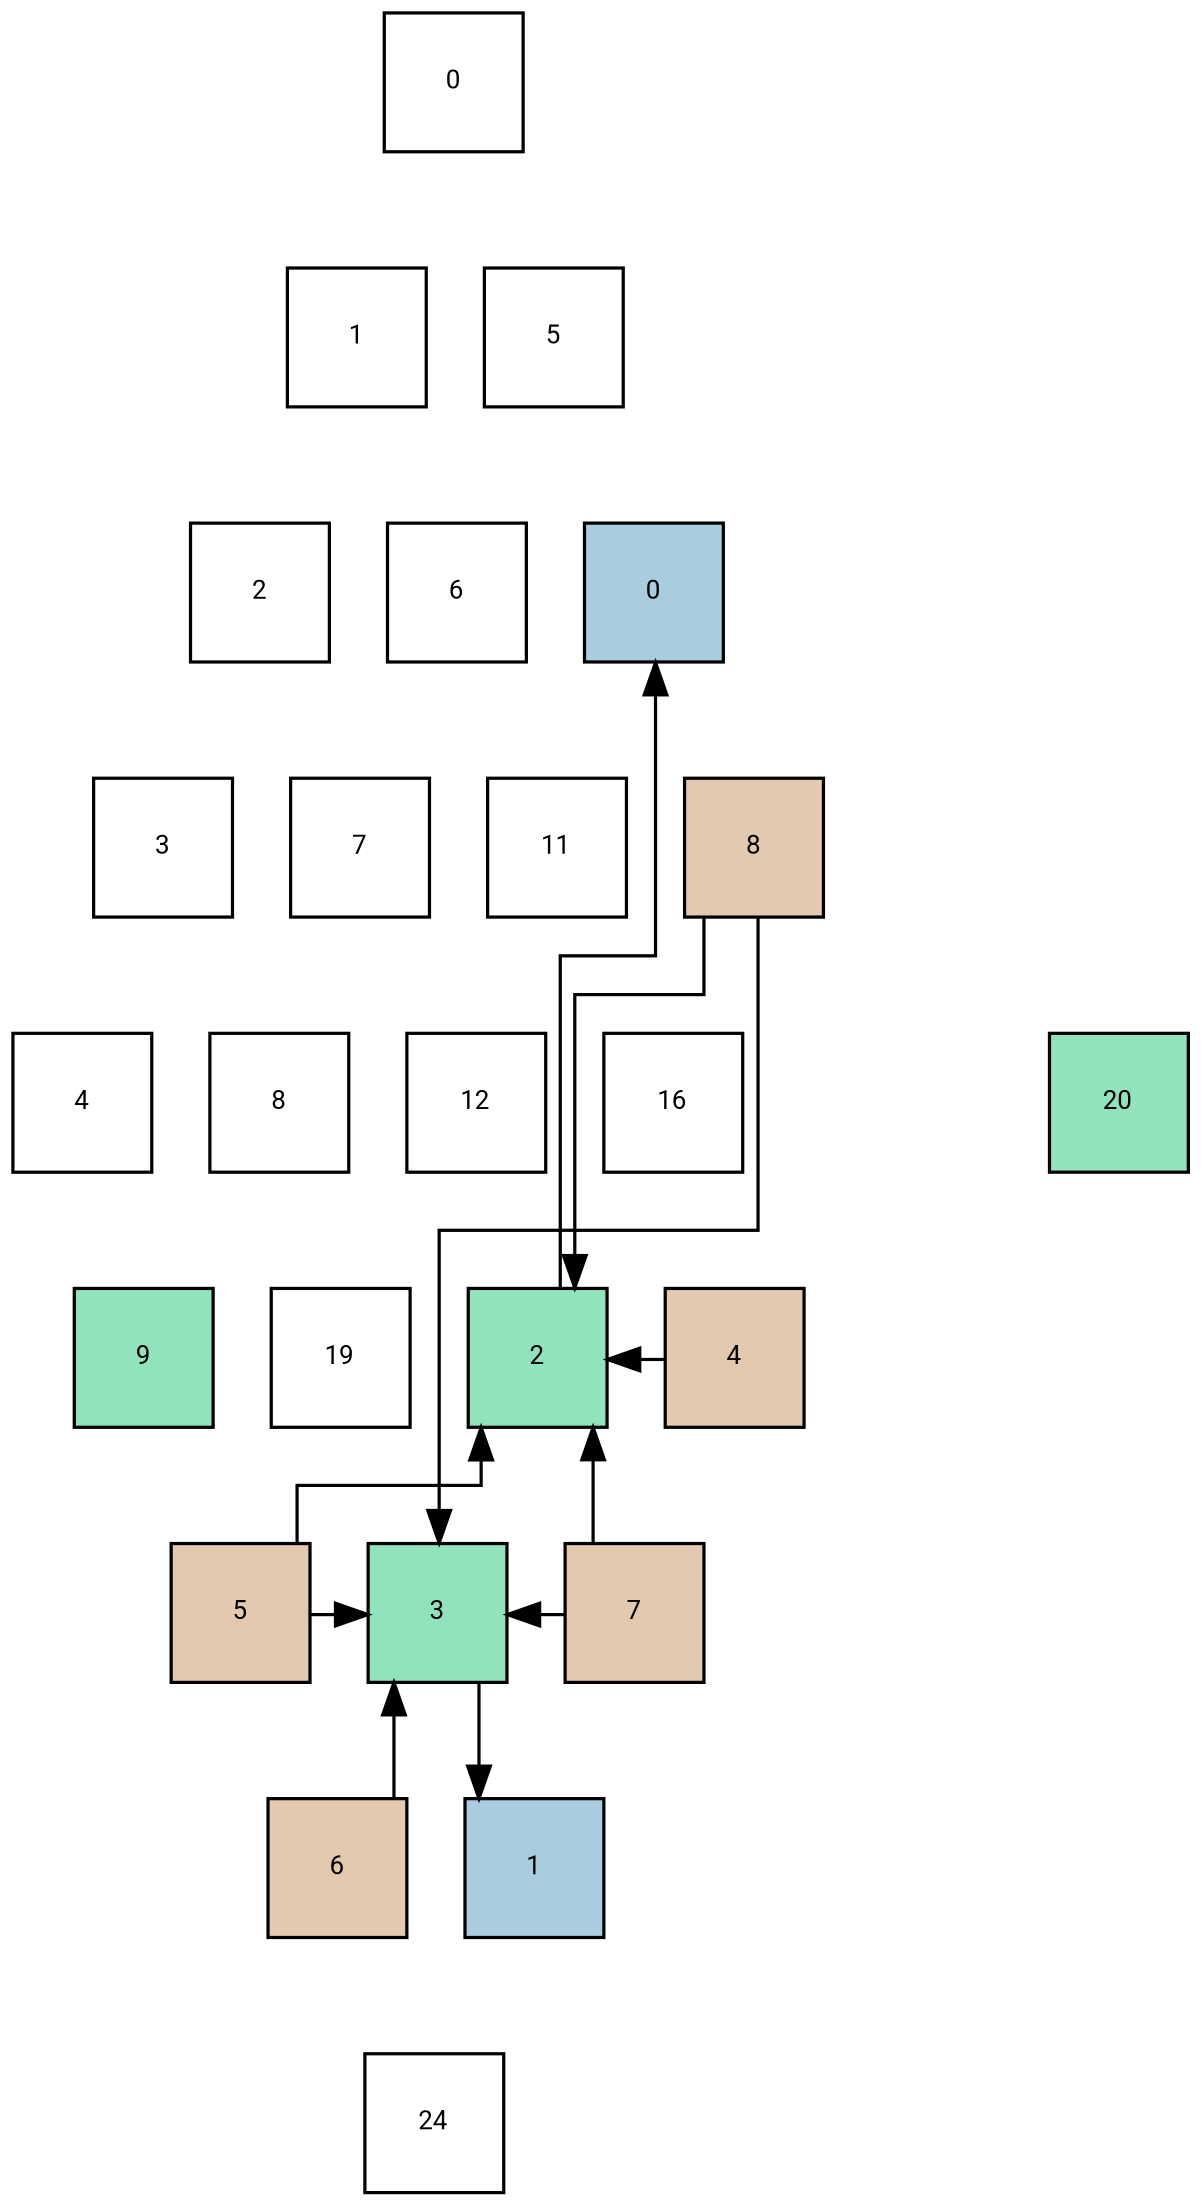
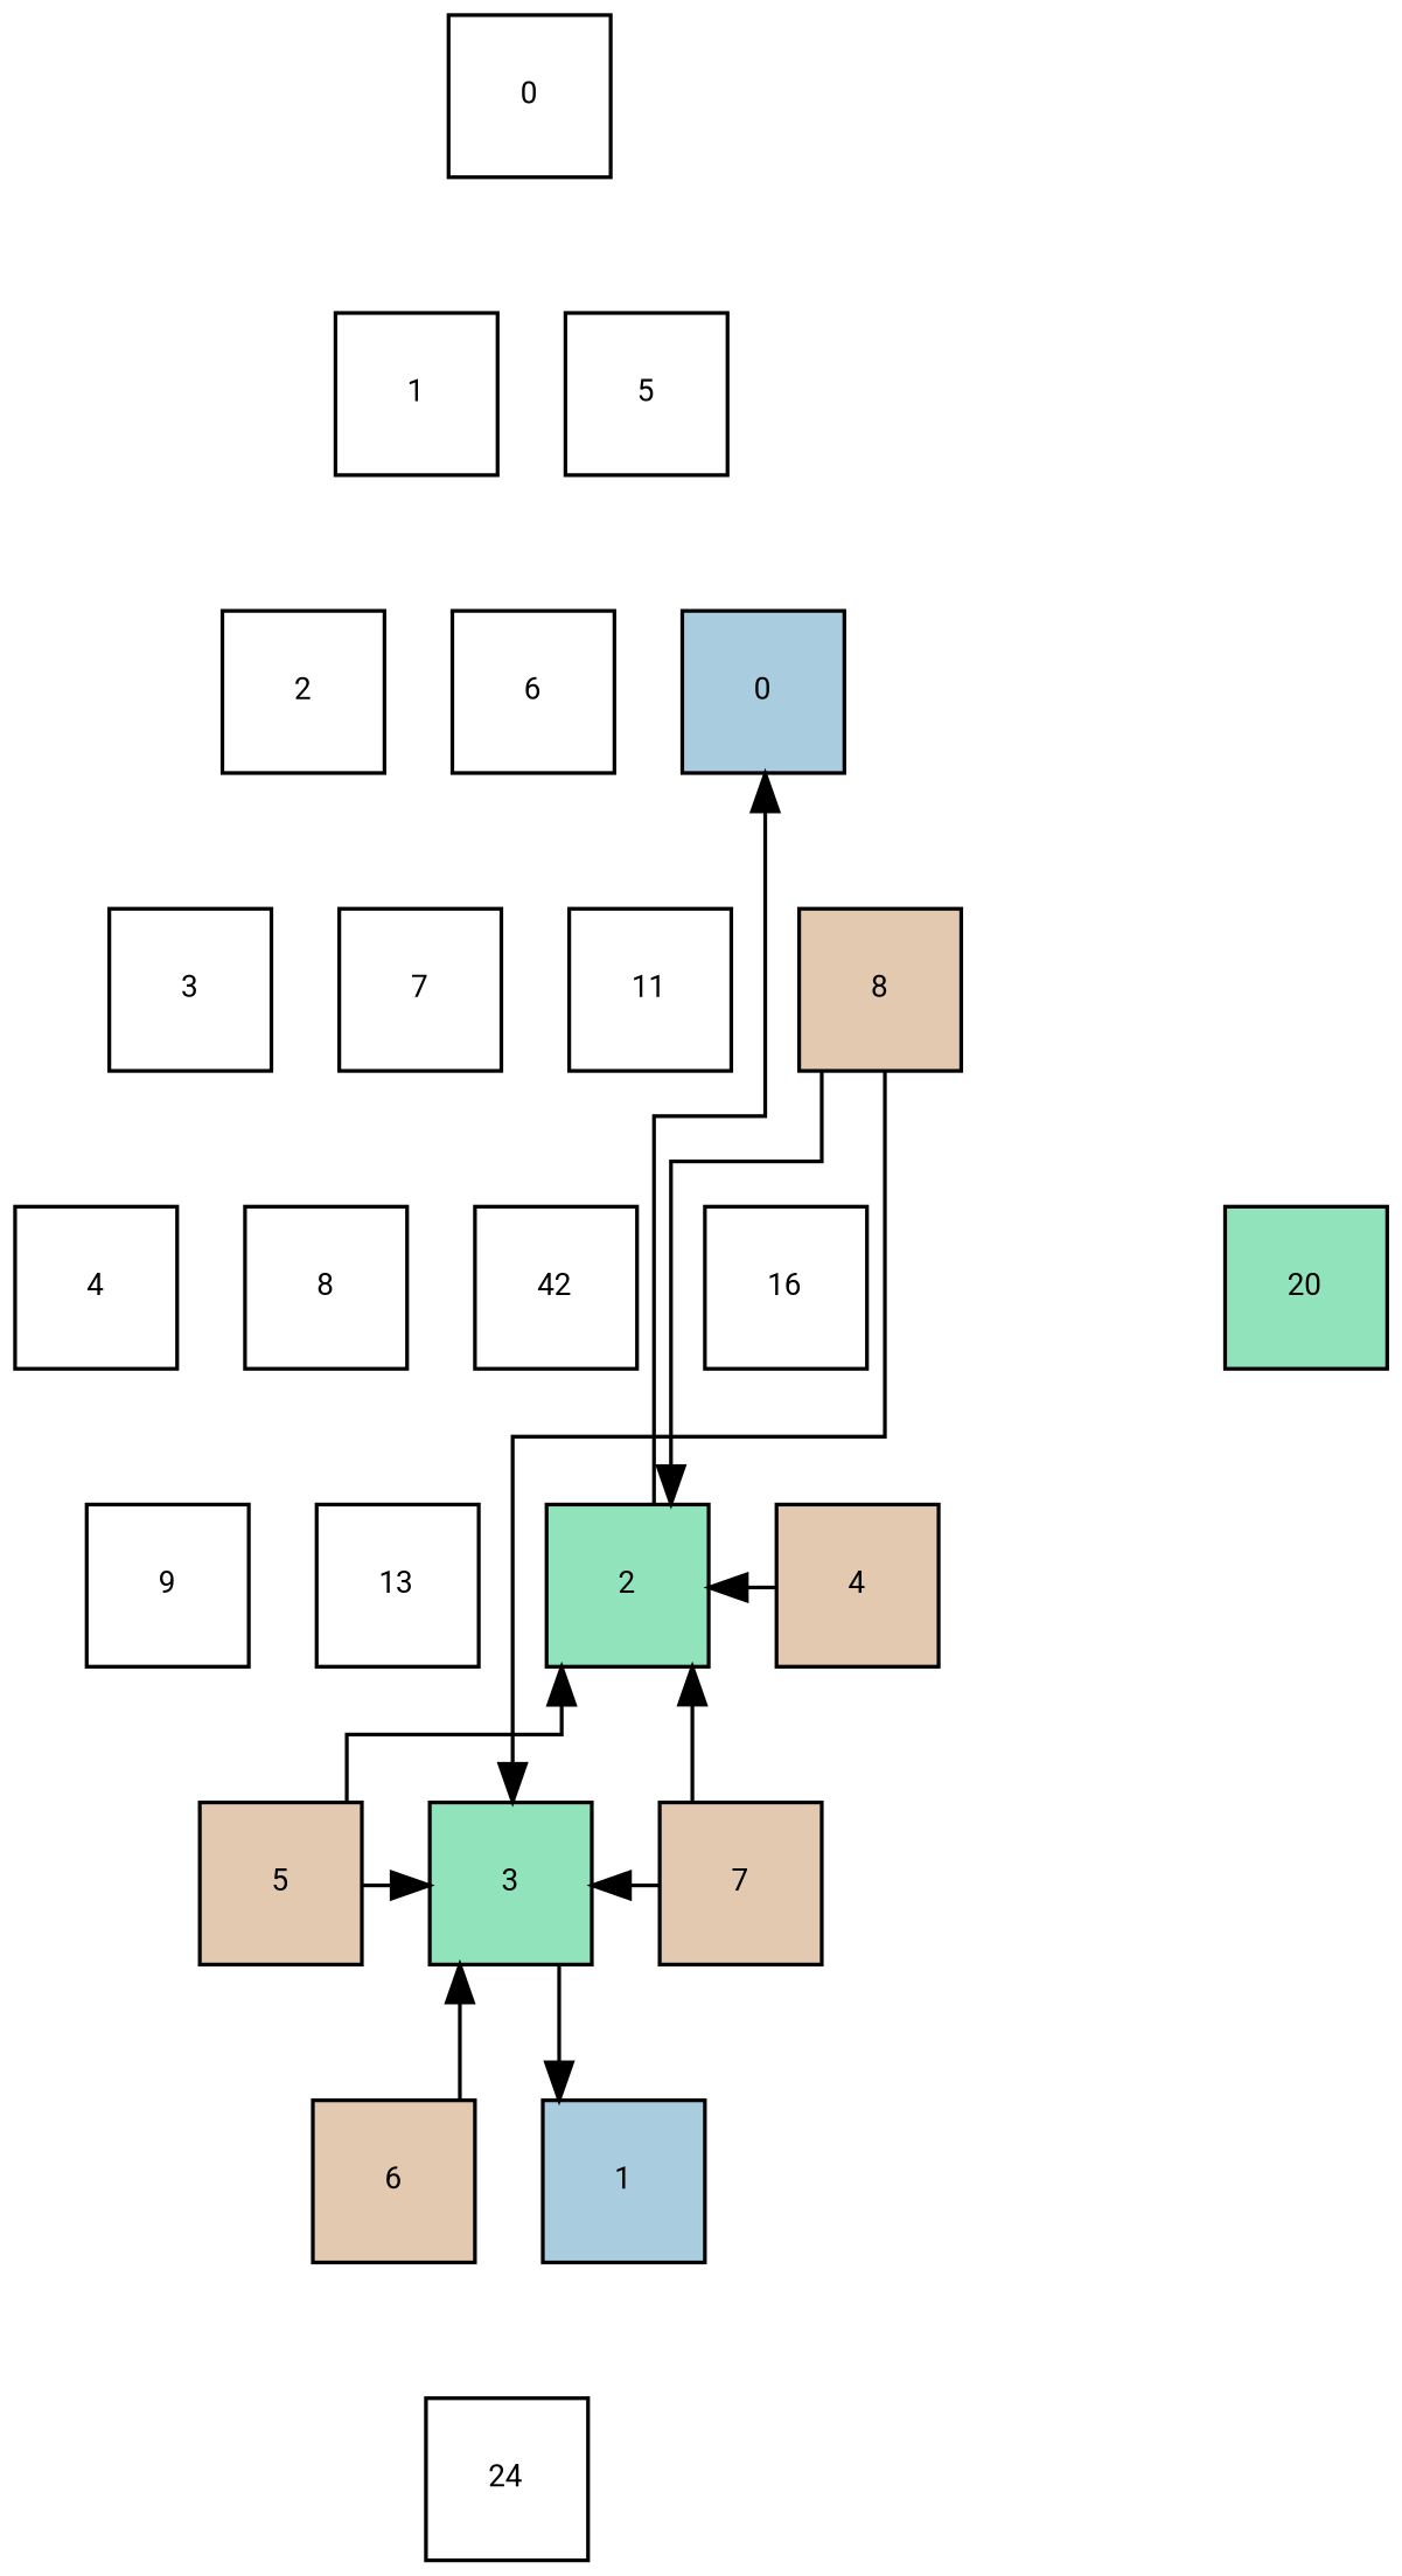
  digraph {
    fontname=Roboto
    rank=same
    rankdir=TB
    splines=ortho
    node [fillcolor="#ffffff" fixedsize=true fontname=Roboto fontsize=8 shape=square style=filled]
    edge [constraint=true fontname=Roboto style=invis]
    n1 [label=0 width=0.6]
    n2 [label=1 width=0.6]
    n3 [label=5 width=0.6]
    n4 [label=2 width=0.6]
    n5 [label=6 width=0.6]
    n6 [fillcolor="#a9ccde" label=0 width=0.6]
    n7 [label=3 width=0.6]
    n8 [label=7 width=0.6]
    n9 [label=11 width=0.6]
    n10 [label=4 width=0.6]
    n11 [label=8 width=0.6]
-   n12 [label=12 width=0.6]
-   n13 [fillcolor="#91e3bb" label=9 width=0.6]
-   n14 [label=19 width=0.6]
+   n12 [label=42 width=0.6]
+   n13 [label=9 width=0.6]
+   n14 [label=13 width=0.6]
    n15 [fillcolor="#e3c9af" label=5 width=0.6]
    n16 [fillcolor="#e3c9af" label=8 width=0.6]
    n17 [label=16 width=0.6]
    n18 [fillcolor="#91e3bb" label=2 width=0.6]
    n19 [fillcolor="#91e3bb" label=3 width=0.6]
    n20 [fillcolor="#e3c9af" label=6 width=0.6]
    n21 [fillcolor="#91e3bb" label=20 width=0.6]
    n22 [fillcolor="#e3c9af" label=4 width=0.6]
    n23 [fillcolor="#e3c9af" label=7 width=0.6]
    n24 [fillcolor="#a9ccde" label=1 width=0.6]
    n25 [label=24 width=0.6]
    n1 -> n2
    n1 -> n3
    n2 -> n4
    n2 -> n5
    n3 -> n5
    n3 -> n6
    n4 -> n7
    n4 -> n8
    n5 -> n8
    n5 -> n9
    n6 -> n9
    n6 -> n16
    n7 -> n10
    n7 -> n11
    n8 -> n11
    n8 -> n12
    n9 -> n12
    n9 -> n17
    n10 -> n13
    n11 -> n13
    n11 -> n14
    n12 -> n14
    n12 -> n18
    n13 -> n15
    n14 -> n15
    n14 -> n19
    n15 -> n18 [constraint=false style=vis]
    n15 -> n19 [constraint=false style=vis]
    n15 -> n20
    n16 -> n17
    n16 -> n18 [constraint=false style=vis]
    n16 -> n19 [constraint=false style=vis]
    n16 -> n21
    n17 -> n18
    n17 -> n22
    n18 -> n6 [constraint=false style=vis]
    n18 -> n19
    n18 -> n23
    n19 -> n20
    n19 -> n24 [constraint=false style=vis]
    n19 -> n24
    n20 -> n19 [constraint=false style=vis]
    n20 -> n25
    n21 -> n22
    n22 -> n18 [constraint=false style=vis]
    n22 -> n23
    n23 -> n18 [constraint=false style=vis]
    n23 -> n19 [constraint=false style=vis]
    n23 -> n24
    n24 -> n25
  }
